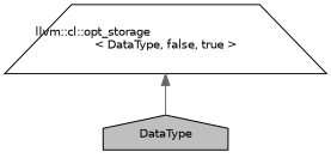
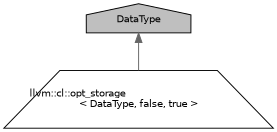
  digraph {
    node [color=black fontname=Helvetica fontsize=10]
    n1 [fillcolor=grey75 fontcolor=black height=0.2 label=DataType shape=house style=filled width=0.4]
    n2 [height=0.2 label="llvm::cl::opt_storage\l\< DataType, false, true \>" shape=trapezium width=0.4]
-   n2 -> n1 [color=gray40 dir=back fontname=Helvetica fontsize=10 labelfontname=Helvetica labelfontsize=10 style=solid]
+   n1 -> n2 [color=gray40 dir=back fontname=Helvetica fontsize=10 labelfontname=Helvetica labelfontsize=10 style=solid]
  }
